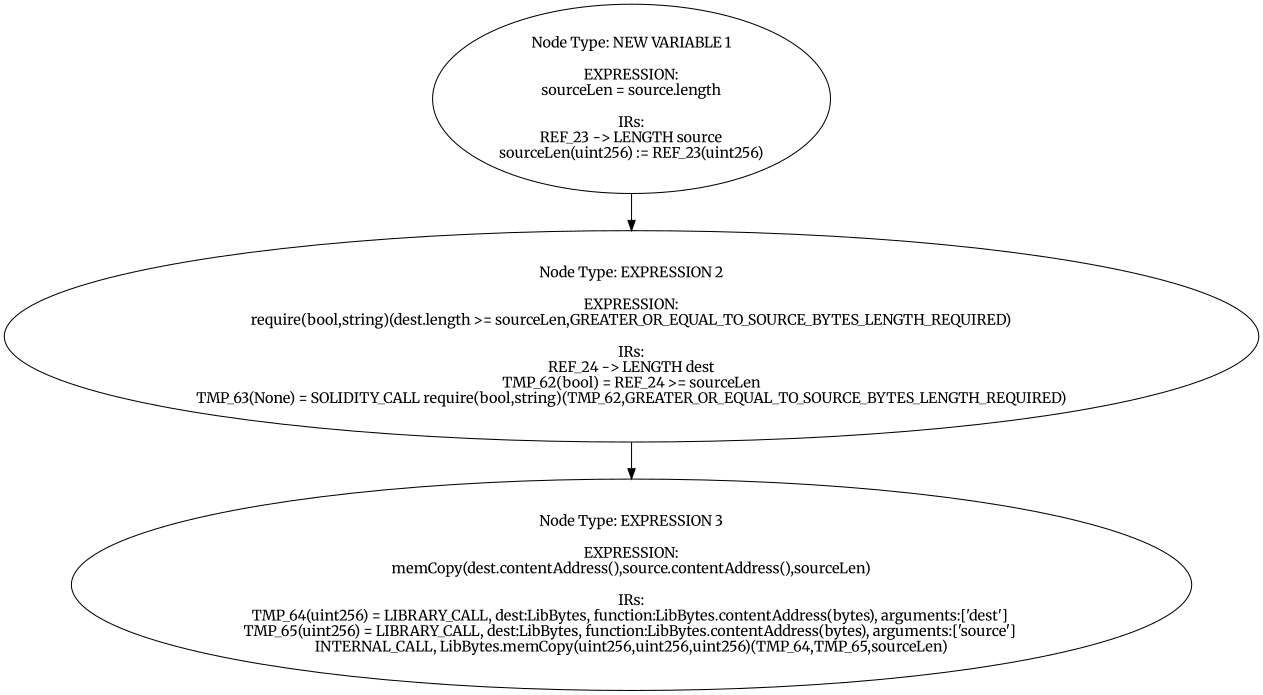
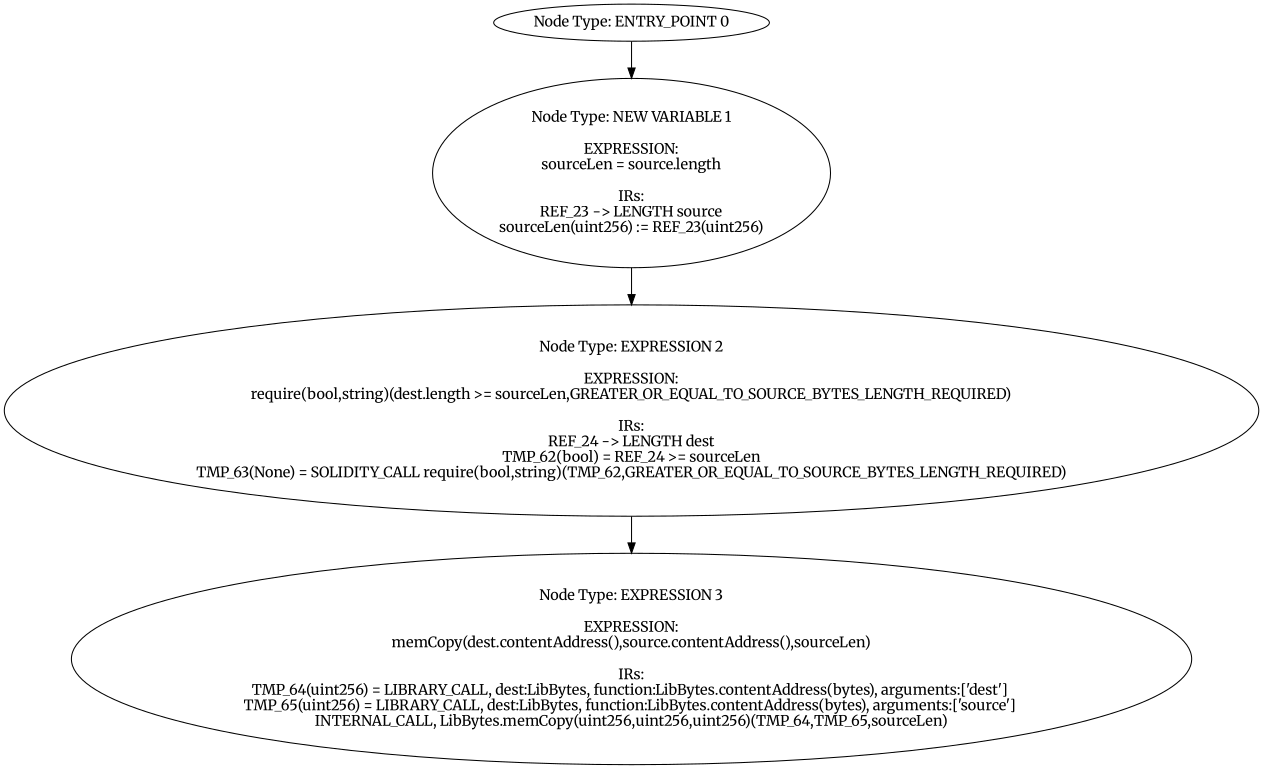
  digraph {
    fontname=Merriweather
    node [fontname=Merriweather]
    edge [fontname=Merriweather]
+   n1 [label="Node Type: ENTRY_POINT 0\n"]
    n2 [label="Node Type: NEW VARIABLE 1\n\nEXPRESSION:\nsourceLen = source.length\n\nIRs:\nREF_23 -> LENGTH source\nsourceLen(uint256) := REF_23(uint256)"]
    n3 [label="Node Type: EXPRESSION 2\n\nEXPRESSION:\nrequire(bool,string)(dest.length >= sourceLen,GREATER_OR_EQUAL_TO_SOURCE_BYTES_LENGTH_REQUIRED)\n\nIRs:\nREF_24 -> LENGTH dest\nTMP_62(bool) = REF_24 >= sourceLen\nTMP_63(None) = SOLIDITY_CALL require(bool,string)(TMP_62,GREATER_OR_EQUAL_TO_SOURCE_BYTES_LENGTH_REQUIRED)"]
    n4 [label="Node Type: EXPRESSION 3\n\nEXPRESSION:\nmemCopy(dest.contentAddress(),source.contentAddress(),sourceLen)\n\nIRs:\nTMP_64(uint256) = LIBRARY_CALL, dest:LibBytes, function:LibBytes.contentAddress(bytes), arguments:['dest'] \nTMP_65(uint256) = LIBRARY_CALL, dest:LibBytes, function:LibBytes.contentAddress(bytes), arguments:['source'] \nINTERNAL_CALL, LibBytes.memCopy(uint256,uint256,uint256)(TMP_64,TMP_65,sourceLen)"]
+   n1 -> n2
    n2 -> n3
    n3 -> n4
  }
